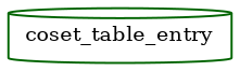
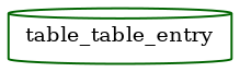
  digraph {
    rankdir=TB
    fontname="DejaVu Serif"
-   n1 [color=darkgreen fillcolor=white fontname="DejaVu Serif" fontsize=10 height=0.2 label=coset_table_entry shape=cylinder style=filled width=0.4]
+   n1 [color=darkgreen fillcolor=white fontname="DejaVu Serif" fontsize=10 height=0.2 label=table_table_entry shape=cylinder style=filled width=0.4]
  }
